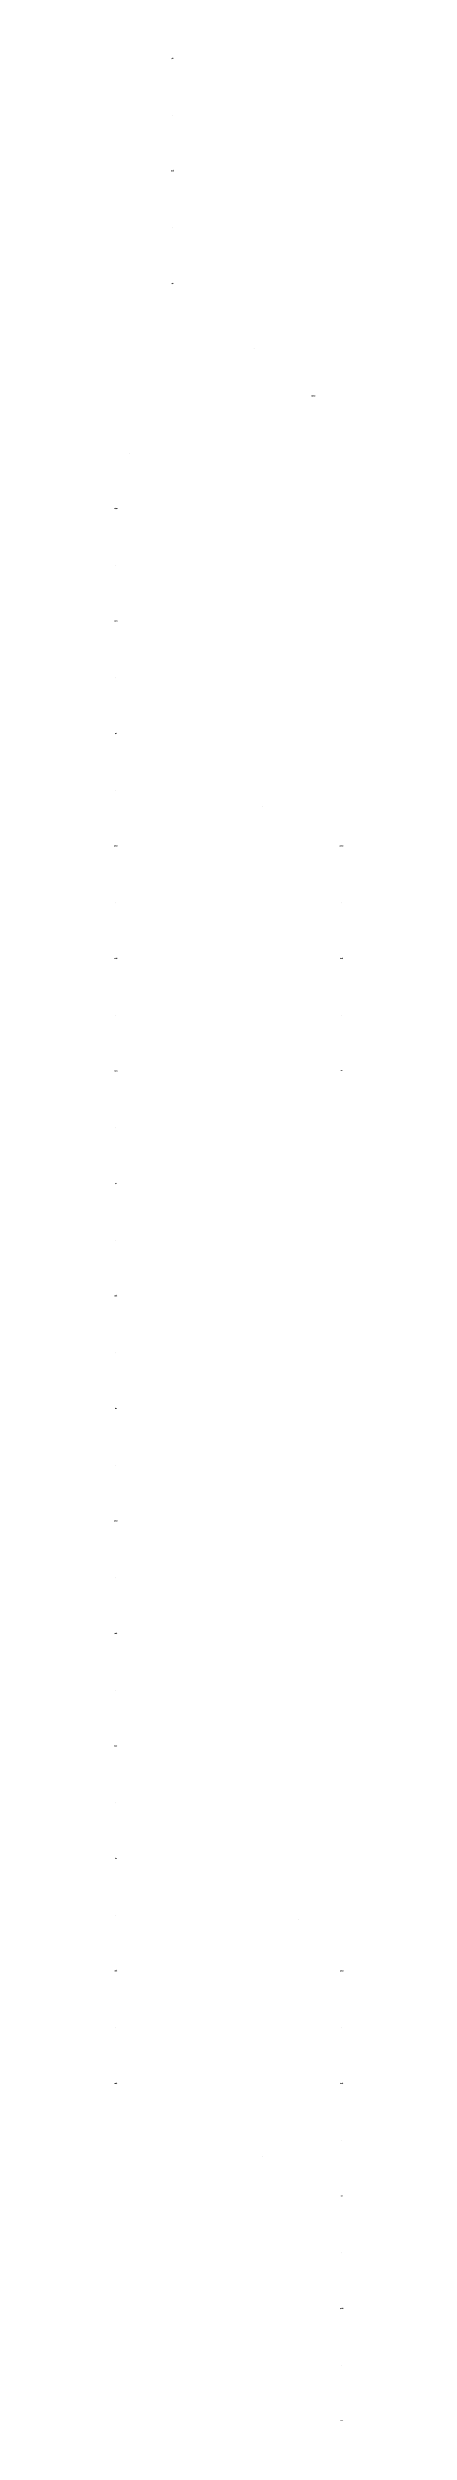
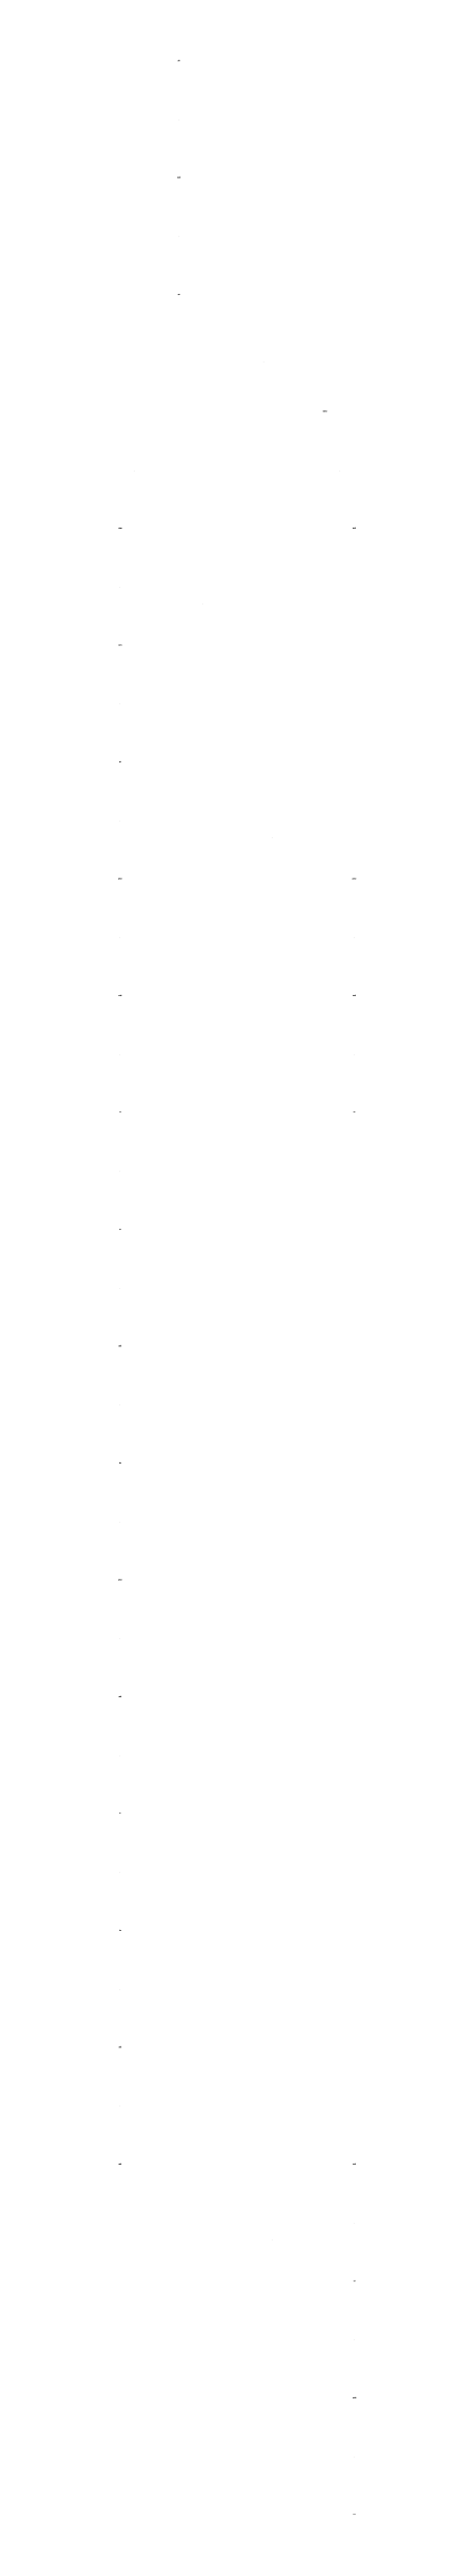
  digraph {
    fontname="DejaVu Serif"
    node [fontname="DejaVu Serif"]
    edge [fontname="DejaVu Serif"]
    A_load [height=37 width=75]
    B_foreach [height=37 width=75]
    C_split [height=37 width=75]
    D_splitoutput [height=37 width=75]
    E_splitoutput [height=37 width=75]
    G_cogroup [height=37 width=75]
+   F_foreach [height=37 width=75]
    H_split [height=37 width=75]
    I_splitoutput [height=37 width=75]
    J_splitoutput [height=37 width=75]
    K_foreach [height=37 width=75]
    L_foreach [height=37 width=75]
-   M_filter [height=37 width=75 label=M_cogroup]
+   M_filter [height=37 width=75]
    N_filter [height=37 width=75]
    O_join [height=37 width=75]
    P_foreach [height=37 width=75]
    n17 [height=37 label=Q_filter width=75]
    R_splitoutput [height=37 width=75]
    S_foreach [height=37 width=75]
-   T_cogroup [height=37 width=75]
+   T_cogroup [height=37 width=75 label=T_filter]
    U_filter [height=37 width=75]
    V_foreach [height=37 width=75]
    W_foreach [height=37 width=75]
    Z_join [height=37 width=75]
-   X_splitoutput [height=37 width=75]
    Y_foreach [height=37 width=75]
    ZA_foreach [height=37 width=75]
    ZB_store [height=37 width=75]
    subgraph cluster_1 {
      A_load
      B_foreach
      C_split
      D_splitoutput
      E_splitoutput
      G_cogroup
+     F_foreach
    }
    subgraph cluster_2 {
      H_split
      I_splitoutput
      J_splitoutput
      K_foreach
      L_foreach
      M_filter
      N_filter
      O_join
      P_foreach
      n17
    }
    subgraph cluster_3 {
      R_splitoutput
      S_foreach
      T_cogroup
      U_filter
      V_foreach
      W_foreach
    }
    subgraph cluster_4 {
      Z_join
-     X_splitoutput
      Y_foreach
      ZA_foreach
      ZB_store
    }
    A_load -> B_foreach
    B_foreach -> C_split
    C_split -> D_splitoutput
    C_split -> E_splitoutput
    D_splitoutput -> G_cogroup
+   E_splitoutput -> F_foreach
    G_cogroup -> H_split
+   F_foreach -> G_cogroup
    H_split -> I_splitoutput
    H_split -> J_splitoutput
    I_splitoutput -> K_foreach
    J_splitoutput -> L_foreach
    K_foreach -> M_filter
    L_foreach -> N_filter
    M_filter -> O_join
    O_join -> P_foreach
    P_foreach -> n17
    n17 -> R_splitoutput
-   n17 -> X_splitoutput
    R_splitoutput -> S_foreach
    S_foreach -> T_cogroup
    T_cogroup -> U_filter
    U_filter -> V_foreach
    V_foreach -> W_foreach
    W_foreach -> Z_join
    Z_join -> ZA_foreach
-   X_splitoutput -> Y_foreach
    Y_foreach -> Z_join
    ZA_foreach -> ZB_store
  }
